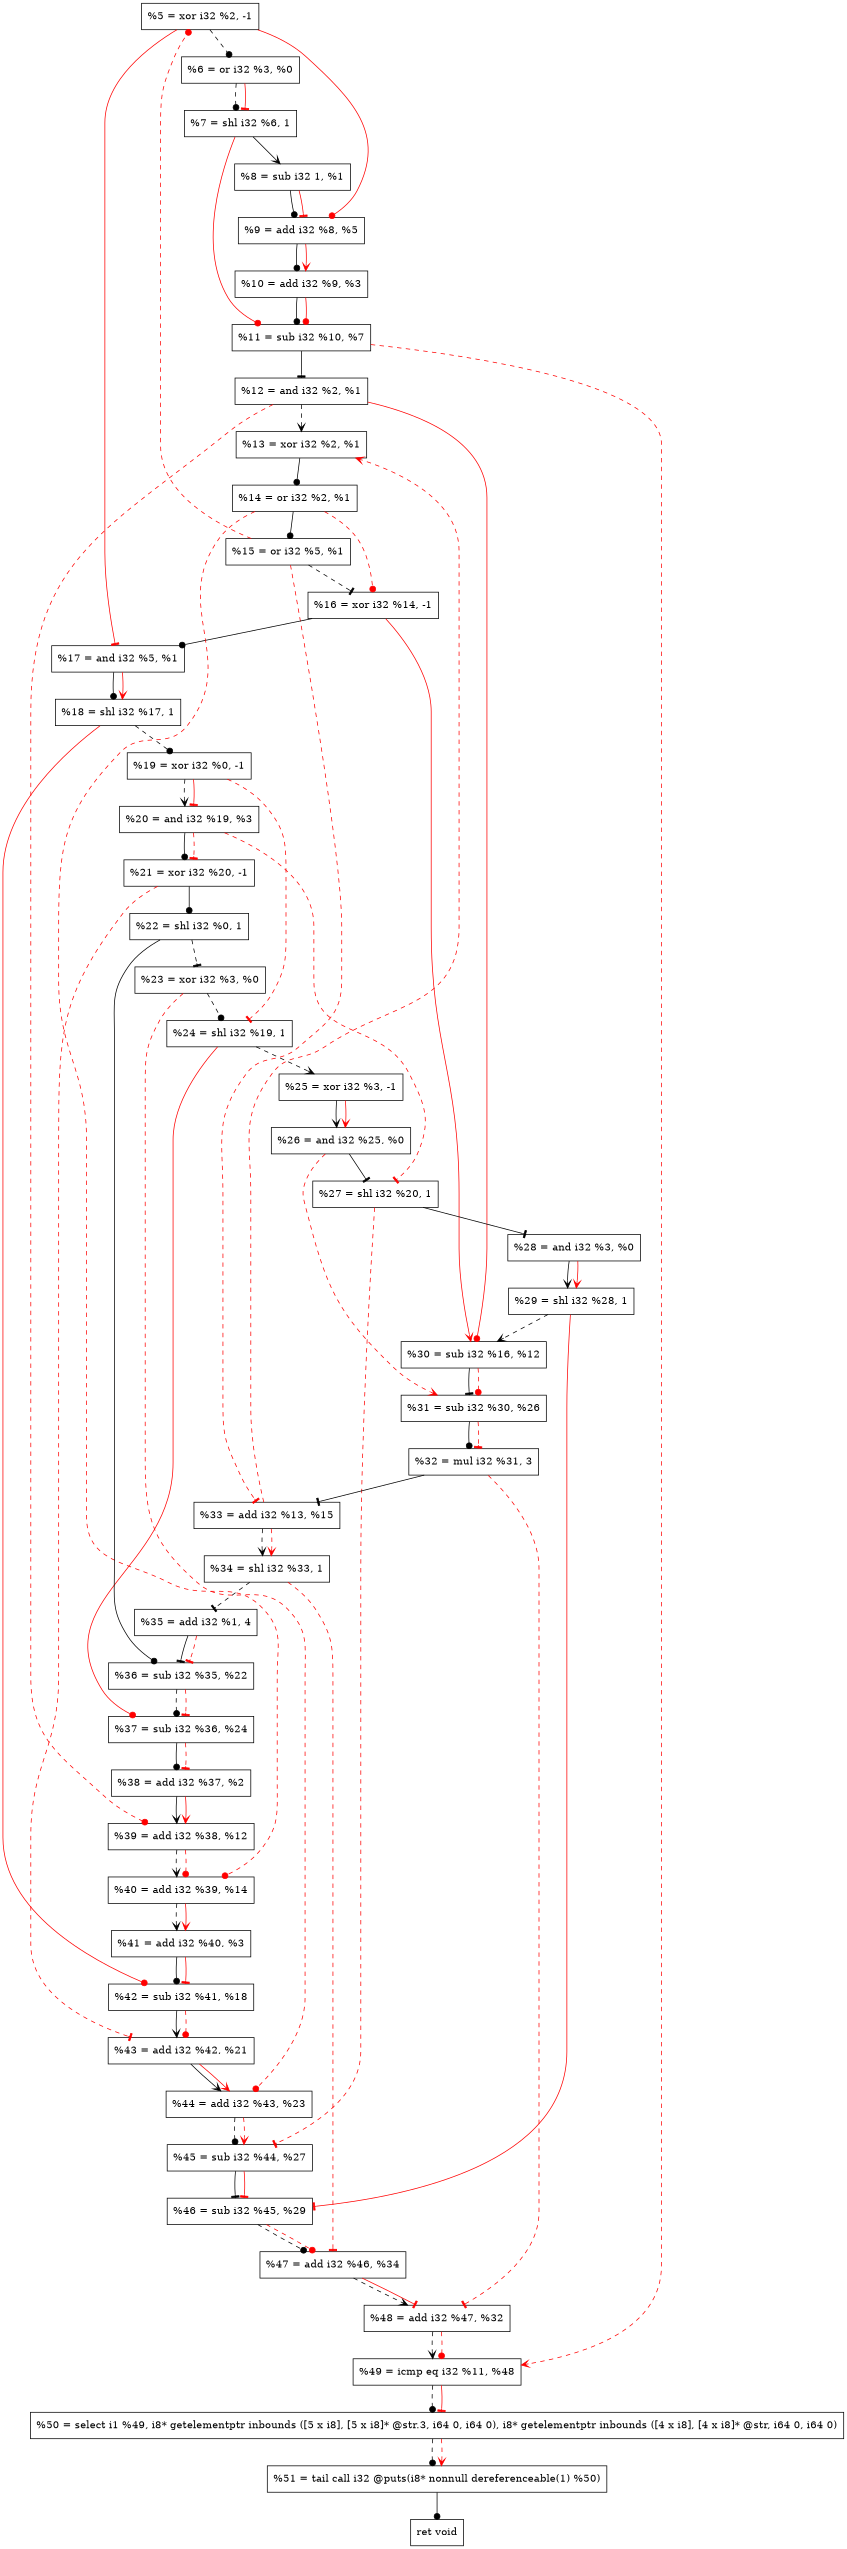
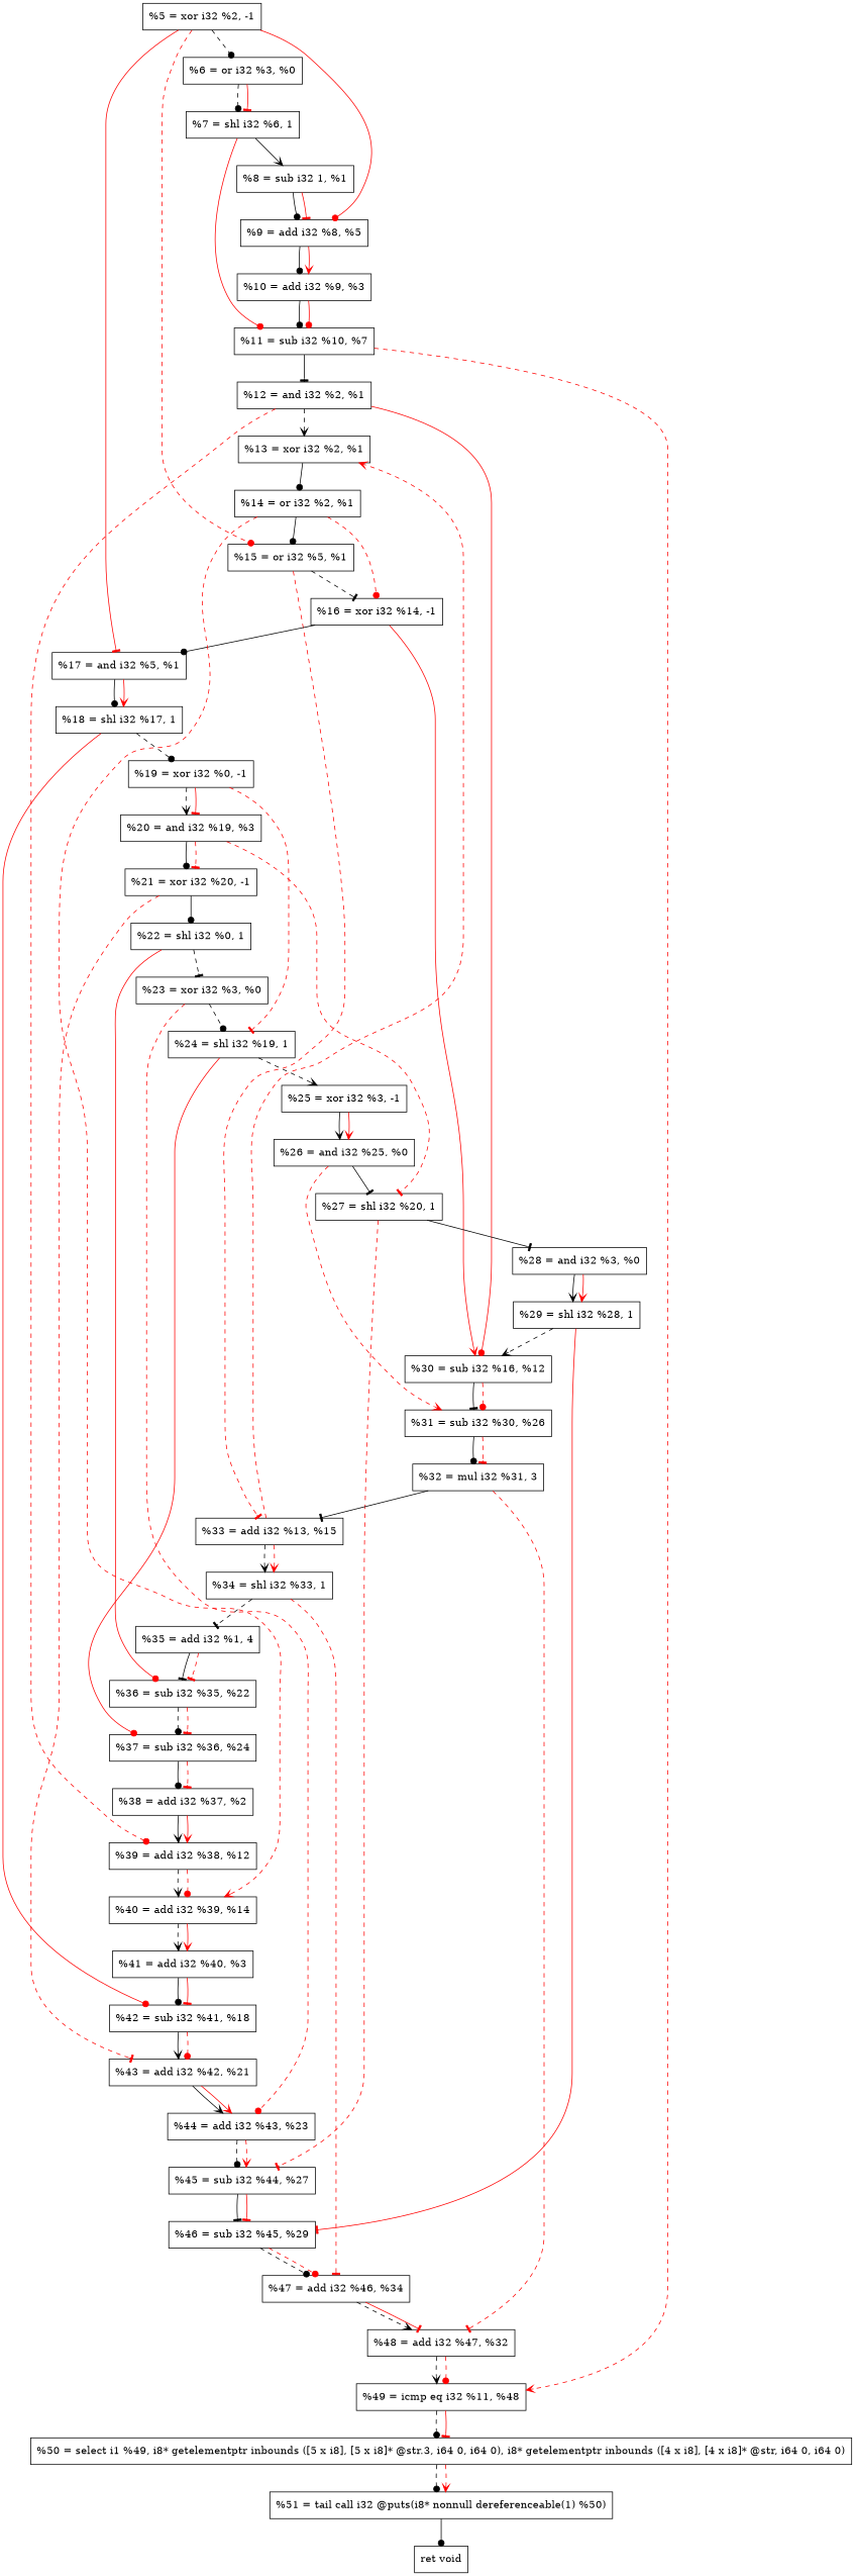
  digraph {
    node [shape=record]
    edge [arrowhead=dot style=solid color=red]
    n1 [label="  %5 = xor i32 %2, -1"]
    n2 [label="  %6 = or i32 %3, %0"]
    n3 [label="  %9 = add i32 %8, %5"]
    n4 [label="  %15 = or i32 %5, %1"]
    n5 [label="  %17 = and i32 %5, %1"]
    n6 [label="  %7 = shl i32 %6, 1"]
    n7 [label="  %10 = add i32 %9, %3"]
    n8 [label="  %33 = add i32 %13, %15"]
    n9 [label="  %16 = xor i32 %14, -1"]
    n10 [label="  %18 = shl i32 %17, 1"]
    n11 [label="  %8 = sub i32 1, %1"]
    n12 [label="  %11 = sub i32 %10, %7"]
    n13 [label="  %12 = and i32 %2, %1"]
    n14 [label="  %49 = icmp eq i32 %11, %48"]
    n15 [label="  %13 = xor i32 %2, %1"]
    n16 [label="  %30 = sub i32 %16, %12"]
    n17 [label="  %39 = add i32 %38, %12"]
    n18 [label="  %50 = select i1 %49, i8* getelementptr inbounds ([5 x i8], [5 x i8]* @str.3, i64 0, i64 0), i8* getelementptr inbounds ([4 x i8], [4 x i8]* @str, i64 0, i64 0)"]
    n19 [label="  %14 = or i32 %2, %1"]
    n20 [label="  %31 = sub i32 %30, %26"]
    n21 [label="  %40 = add i32 %39, %14"]
    n22 [label="  %34 = shl i32 %33, 1"]
    n23 [label="  %41 = add i32 %40, %3"]
    n24 [label="  %19 = xor i32 %0, -1"]
    n25 [label="  %42 = sub i32 %41, %18"]
    n26 [label="  %20 = and i32 %19, %3"]
    n27 [label="  %24 = shl i32 %19, 1"]
    n28 [label="  %43 = add i32 %42, %21"]
    n29 [label="  %21 = xor i32 %20, -1"]
    n30 [label="  %27 = shl i32 %20, 1"]
    n31 [label="  %25 = xor i32 %3, -1"]
    n32 [label="  %37 = sub i32 %36, %24"]
    n33 [label="  %22 = shl i32 %0, 1"]
    n34 [label="  %28 = and i32 %3, %0"]
    n35 [label="  %45 = sub i32 %44, %27"]
    n36 [label="  %23 = xor i32 %3, %0"]
    n37 [label="  %36 = sub i32 %35, %22"]
    n38 [label="  %44 = add i32 %43, %23"]
    n39 [label="  %26 = and i32 %25, %0"]
    n40 [label="  %38 = add i32 %37, %2"]
    n41 [label="  %32 = mul i32 %31, 3"]
    n42 [label="  %29 = shl i32 %28, 1"]
    n43 [label="  %46 = sub i32 %45, %29"]
    n44 [label="  %47 = add i32 %46, %34"]
    n45 [label="  %48 = add i32 %47, %32"]
    n46 [label="  %35 = add i32 %1, 4"]
    n47 [label="  %51 = tail call i32 @puts(i8* nonnull dereferenceable(1) %50)"]
    n48 [label="  ret void"]
    n1 -> n2 [style=dashed color=""]
    n1 -> n3
-   n4 -> n1 [style=dashed]
+   n1 -> n4 [style=dashed]
    n1 -> n5 [arrowhead=tee]
    n2 -> n6 [style=dashed color=""]
    n2 -> n6 [arrowhead=tee]
    n3 -> n7 [color=""]
    n3 -> n7 [arrowhead=vee]
    n4 -> n8 [arrowhead=tee style=dashed]
    n4 -> n9 [arrowhead=tee style=dashed color=""]
    n5 -> n10 [color=""]
    n5 -> n10 [arrowhead=vee]
    n6 -> n11 [arrowhead=vee color=""]
    n6 -> n12
    n7 -> n12 [color=""]
    n7 -> n12
    n8 -> n15 [arrowhead=vee style=dashed]
    n8 -> n22 [arrowhead=vee style=dashed color=""]
    n8 -> n22 [arrowhead=vee style=dashed]
    n9 -> n5 [color=""]
    n9 -> n16 [arrowhead=vee]
    n10 -> n24 [style=dashed color=""]
    n10 -> n25
    n11 -> n3 [color=""]
    n11 -> n3 [arrowhead=tee]
    n12 -> n13 [arrowhead=tee color=""]
    n12 -> n14 [arrowhead=vee style=dashed]
    n13 -> n15 [arrowhead=vee style=dashed color=""]
    n13 -> n16
    n13 -> n17 [style=dashed]
    n14 -> n18 [style=dashed color=""]
    n14 -> n18 [arrowhead=tee]
    n15 -> n19 [color=""]
    n16 -> n20 [arrowhead=tee color=""]
    n16 -> n20 [style=dashed]
    n17 -> n21 [arrowhead=vee style=dashed color=""]
    n17 -> n21 [style=dashed]
    n18 -> n47 [style=dashed color=""]
    n18 -> n47 [arrowhead=vee style=dashed]
    n19 -> n4 [color=""]
    n19 -> n9 [style=dashed]
-   n19 -> n21 [style=dashed]
+   n19 -> n21 [arrowhead=vee style=dashed]
    n20 -> n41 [color=""]
    n20 -> n41 [arrowhead=tee style=dashed]
    n21 -> n23 [arrowhead=vee style=dashed color=""]
    n21 -> n23 [arrowhead=vee]
    n22 -> n44 [arrowhead=tee style=dashed]
    n22 -> n46 [arrowhead=tee style=dashed color=""]
    n23 -> n25 [color=""]
    n23 -> n25 [arrowhead=tee]
    n24 -> n26 [arrowhead=vee style=dashed color=""]
    n24 -> n26 [arrowhead=tee]
    n24 -> n27 [arrowhead=tee style=dashed]
    n25 -> n28 [arrowhead=vee color=""]
    n25 -> n28 [style=dashed]
    n26 -> n29 [color=""]
    n26 -> n29 [arrowhead=tee style=dashed]
    n26 -> n30 [arrowhead=tee style=dashed]
    n27 -> n31 [arrowhead=vee style=dashed color=""]
    n27 -> n32
    n28 -> n38 [arrowhead=vee color=""]
    n28 -> n38 [arrowhead=vee]
    n29 -> n28 [arrowhead=tee style=dashed]
    n29 -> n33 [color=""]
    n30 -> n34 [arrowhead=tee color=""]
    n30 -> n35 [arrowhead=tee style=dashed]
    n31 -> n39 [arrowhead=vee color=""]
    n31 -> n39 [arrowhead=vee]
    n32 -> n40 [color=""]
    n32 -> n40 [arrowhead=tee style=dashed]
    n33 -> n36 [arrowhead=tee style=dashed color=""]
-   n33 -> n37 [color=black]
+   n33 -> n37
    n34 -> n42 [arrowhead=vee color=""]
    n34 -> n42 [arrowhead=vee]
    n35 -> n43 [arrowhead=tee color=""]
    n35 -> n43 [arrowhead=tee]
    n36 -> n27 [style=dashed color=""]
    n36 -> n38 [style=dashed]
    n37 -> n32 [style=dashed color=""]
    n37 -> n32 [arrowhead=tee style=dashed]
    n38 -> n35 [style=dashed color=""]
    n38 -> n35 [arrowhead=vee style=dashed]
    n39 -> n20 [arrowhead=vee style=dashed]
    n39 -> n30 [arrowhead=tee color=""]
    n40 -> n17 [arrowhead=vee color=""]
    n40 -> n17 [arrowhead=vee]
    n41 -> n8 [arrowhead=tee color=""]
    n41 -> n45 [arrowhead=tee style=dashed]
    n42 -> n16 [arrowhead=vee style=dashed color=""]
    n42 -> n43 [arrowhead=tee]
    n43 -> n44 [style=dashed color=""]
    n43 -> n44 [style=dashed]
    n44 -> n45 [arrowhead=vee style=dashed color=""]
    n44 -> n45 [arrowhead=tee]
    n45 -> n14 [arrowhead=vee style=dashed color=""]
    n45 -> n14 [style=dashed]
    n46 -> n37 [arrowhead=tee color=""]
    n46 -> n37 [arrowhead=tee style=dashed]
    n47 -> n48 [color=""]
  }
